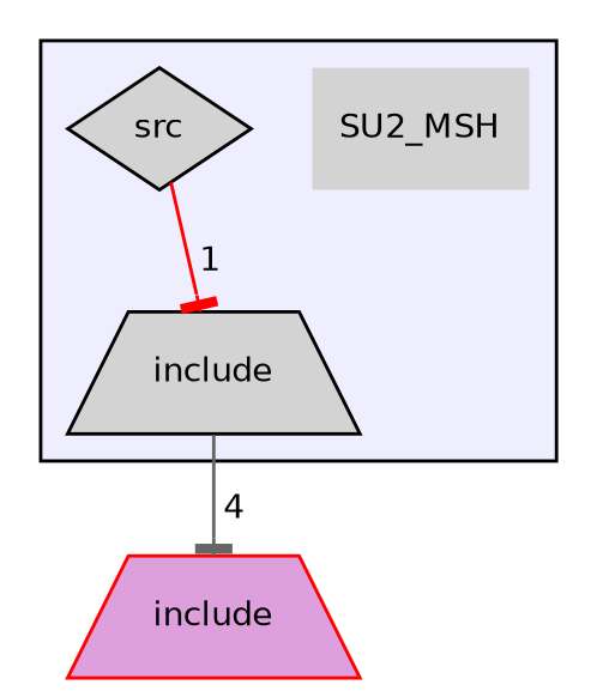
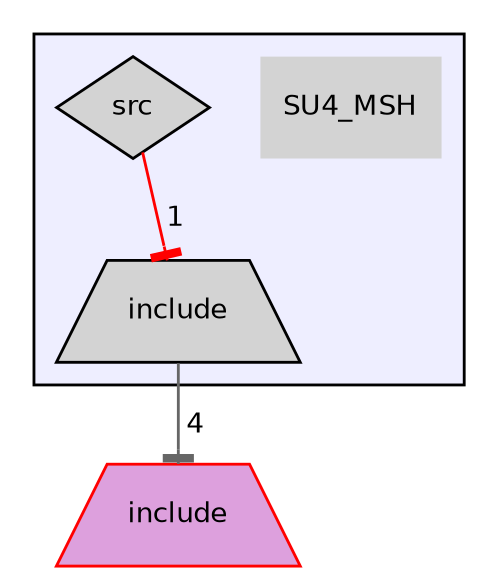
  digraph {
    compound=true
    node [fontname=Helvetica fontsize=10 shape=trapezium style=filled fillcolor=lightgrey color=black]
    edge [labeldistance=1.5 labelfontname=Helvetica labelfontsize=10 arrowhead=tee]
-   n1 [label=SU2_MSH shape=plaintext color=""]
+   n1 [label=SU4_MSH shape=plaintext color=""]
    n2 [label=include]
    n3 [label=src shape=diamond]
    n4 [color=red fillcolor=plum label=include]
    subgraph cluster_1 {
      bgcolor="#eeeeff"
      pencolor=black
      n1
      n2
      n3
    }
    n2 -> n4 [headlabel=4 color=gray40]
    n3 -> n2 [headlabel=1 color=red]
  }
